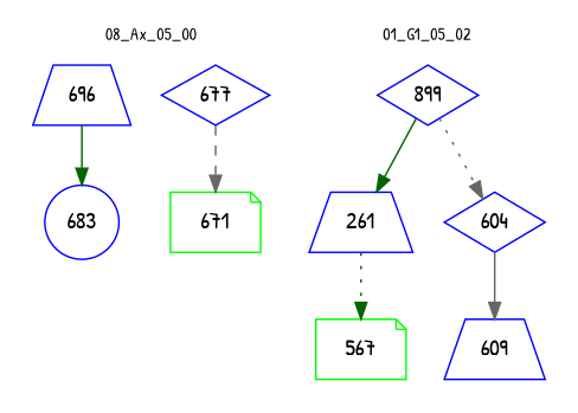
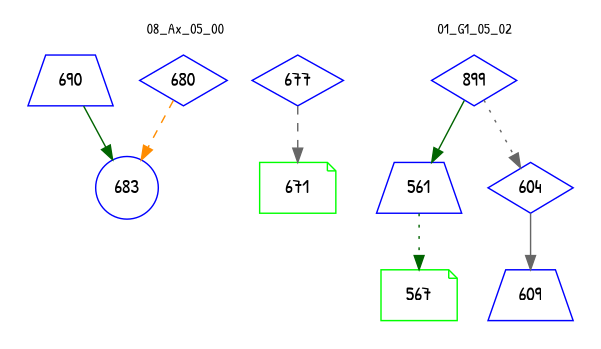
  digraph {
    fontname="Patrick Hand"
    node [color=blue fontname="Patrick Hand" shape=diamond]
    edge [color=gray40 fontname="Patrick Hand" style=solid]
+   n1 [label=680]
    n2 [label=677]
    n3 [label=683 shape=circle]
    n4 [color=green label=671 shape=note]
-   n5 [label=696 shape=trapezium]
+   n5 [label=690 shape=trapezium]
    n6 [label=899]
-   n7 [label=261 shape=trapezium]
+   n7 [label=561 shape=trapezium]
    n8 [label=604]
    n9 [color=green label=567 shape=note]
    n10 [label=609 shape=trapezium]
    subgraph cluster_1 {
      color=white
      fontsize=10
      label="08_Ax_05_00"
+     n1
      n2
      n3
      n4
      n5
    }
    subgraph cluster_2 {
      color=white
      fontsize=10
      label="01_G1_05_02"
      n6
      n7
      n8
      n9
      n10
    }
+   n1 -> n3 [color=darkorange style=dashed]
    n2 -> n4 [style=dashed]
    n5 -> n3 [color=darkgreen]
    n6 -> n7 [color=darkgreen]
    n6 -> n8 [style=dotted]
    n7 -> n9 [color=darkgreen style=dotted]
    n8 -> n10
  }
